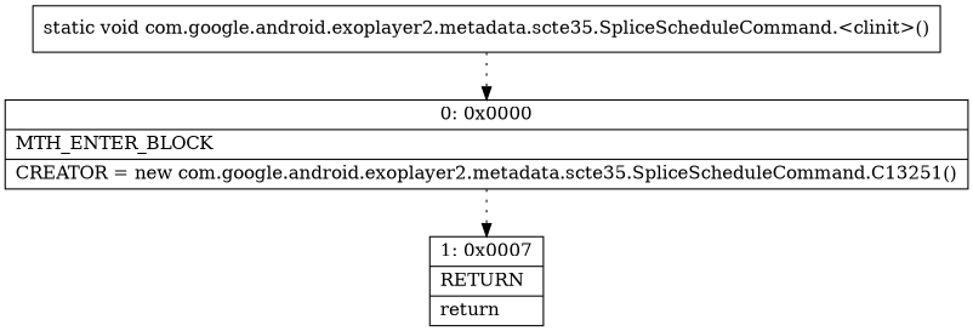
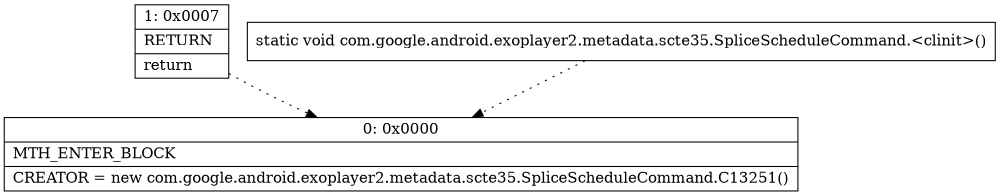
  digraph {
    node [shape=record]
    edge [style=dotted]
    n1 [label="{0\:\ 0x0000|MTH_ENTER_BLOCK\l|CREATOR = new com.google.android.exoplayer2.metadata.scte35.SpliceScheduleCommand.C13251()\l}"]
    n2 [label="{1\:\ 0x0007|RETURN\l|return\l}"]
    n3 [label="{static void com.google.android.exoplayer2.metadata.scte35.SpliceScheduleCommand.\<clinit\>() }"]
-   n1 -> n2
+   n2 -> n1
    n3 -> n1
  }
